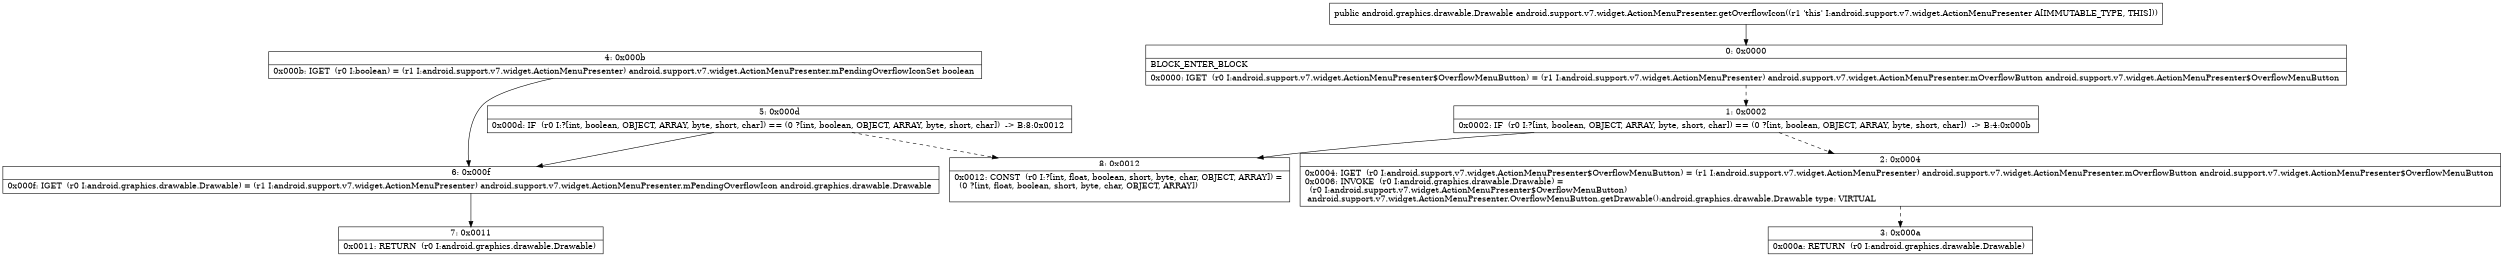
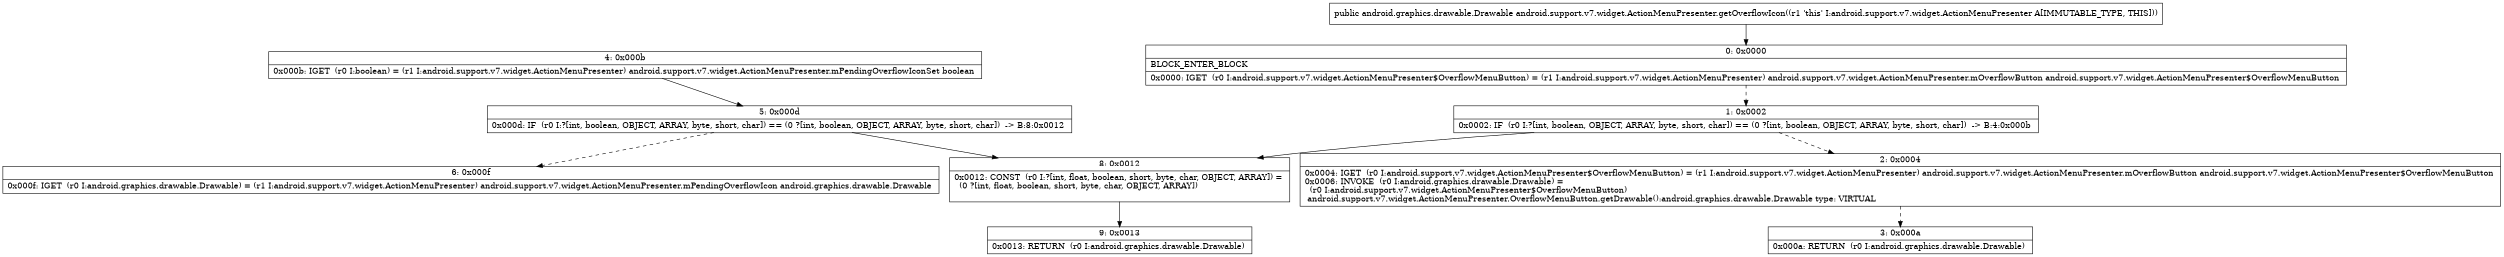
  digraph {
    node [shape=record]
    n1 [label="{0\:\ 0x0000|BLOCK_ENTER_BLOCK\l|0x0000: IGET  (r0 I:android.support.v7.widget.ActionMenuPresenter$OverflowMenuButton) = (r1 I:android.support.v7.widget.ActionMenuPresenter) android.support.v7.widget.ActionMenuPresenter.mOverflowButton android.support.v7.widget.ActionMenuPresenter$OverflowMenuButton \l}"]
    n2 [label="{1\:\ 0x0002|0x0002: IF  (r0 I:?[int, boolean, OBJECT, ARRAY, byte, short, char]) == (0 ?[int, boolean, OBJECT, ARRAY, byte, short, char])  \-\> B:4:0x000b \l}"]
    n3 [label="{2\:\ 0x0004|0x0004: IGET  (r0 I:android.support.v7.widget.ActionMenuPresenter$OverflowMenuButton) = (r1 I:android.support.v7.widget.ActionMenuPresenter) android.support.v7.widget.ActionMenuPresenter.mOverflowButton android.support.v7.widget.ActionMenuPresenter$OverflowMenuButton \l0x0006: INVOKE  (r0 I:android.graphics.drawable.Drawable) = \l  (r0 I:android.support.v7.widget.ActionMenuPresenter$OverflowMenuButton)\l android.support.v7.widget.ActionMenuPresenter.OverflowMenuButton.getDrawable():android.graphics.drawable.Drawable type: VIRTUAL \l}"]
    n4 [label="{8\:\ 0x0012|0x0012: CONST  (r0 I:?[int, float, boolean, short, byte, char, OBJECT, ARRAY]) = \l  (0 ?[int, float, boolean, short, byte, char, OBJECT, ARRAY])\l \l}"]
    n5 [label="{3\:\ 0x000a|0x000a: RETURN  (r0 I:android.graphics.drawable.Drawable) \l}"]
    n6 [label="{4\:\ 0x000b|0x000b: IGET  (r0 I:boolean) = (r1 I:android.support.v7.widget.ActionMenuPresenter) android.support.v7.widget.ActionMenuPresenter.mPendingOverflowIconSet boolean \l}"]
    n7 [label="{5\:\ 0x000d|0x000d: IF  (r0 I:?[int, boolean, OBJECT, ARRAY, byte, short, char]) == (0 ?[int, boolean, OBJECT, ARRAY, byte, short, char])  \-\> B:8:0x0012 \l}"]
    n8 [label="{6\:\ 0x000f|0x000f: IGET  (r0 I:android.graphics.drawable.Drawable) = (r1 I:android.support.v7.widget.ActionMenuPresenter) android.support.v7.widget.ActionMenuPresenter.mPendingOverflowIcon android.graphics.drawable.Drawable \l}"]
-   n9 [label="{7\:\ 0x0011|0x0011: RETURN  (r0 I:android.graphics.drawable.Drawable) \l}"]
+   n10 [label="{9\:\ 0x0013|0x0013: RETURN  (r0 I:android.graphics.drawable.Drawable) \l}"]
    n11 [label="{public android.graphics.drawable.Drawable android.support.v7.widget.ActionMenuPresenter.getOverflowIcon((r1 'this' I:android.support.v7.widget.ActionMenuPresenter A[IMMUTABLE_TYPE, THIS])) }"]
    n1 -> n2 [style=dashed]
    n2 -> n3 [style=dashed]
    n2 -> n4
    n3 -> n5 [style=dashed]
-   n6 -> n8
-   n7 -> n4 [style=dashed]
-   n7 -> n8 [style=solid]
-   n8 -> n9
+   n4 -> n10
+   n6 -> n7
+   n7 -> n4
+   n7 -> n8 [style=dashed]
    n11 -> n1
  }
